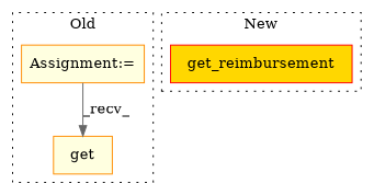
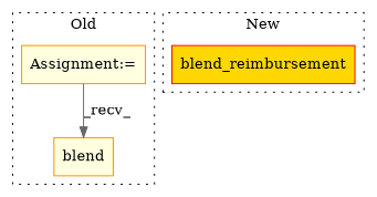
  digraph {
    node [a=32 shape=box style=filled fillcolor=lightyellow color=darkorange]
-   n1 [l="6,1" label=get s="3307,3326"]
+   n1 [l="6,1" label=blend s="3307,3326"]
    n2 [a=7 l=5 label="Assignment:=" s=3250]
-   n3 [l=19 label=get_reimbursement s=3627 fillcolor=gold color=red]
+   n3 [l=19 label=blend_reimbursement s=3627 fillcolor=gold color=red]
    subgraph cluster_1 {
      label=Old
      style=dotted
      n1
      n2
    }
    subgraph cluster_2 {
      label=New
      style=dotted
      n3
    }
    n2 -> n1 [label=_recv_ color=gray40]
  }
